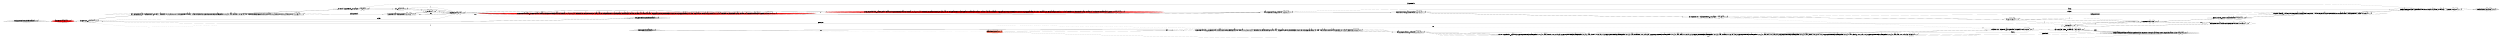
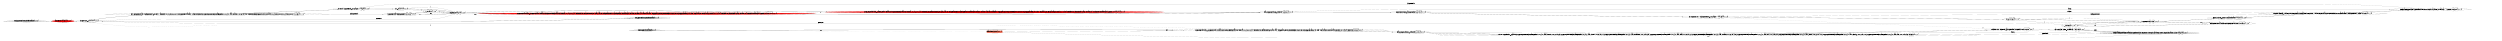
  digraph {
    rankdir=LR
    node [fillcolor=white shape=ellipse style=filled]
    edge [style=bold]
-   n1 [fillcolor=lightgray label="exec.shutdownNow()@@@24@@@['1', '1', '0']"]
    n2 [label="final GroupByQuery fullQuery = builder.build()@@@13@@@['1', '1', '0']"]
    n3 [label="TestHelper.assertExpectedObjects(bySegmentResults,theRunner.run(QueryPlus.wrap(fullQuery),new HashMap<>()),\"bySegment\")@@@23@@@['1', '1', '0']"]
    n4 [label="QueryToolChest toolChest = factory.getToolchest()@@@14@@@['1', '1', '0']"]
    n5 [label="QueryRunner theRunner = toolChest.postMergeQueryDecoration(new FinalizeResultsQueryRunner<>(toolChest.mergeResults(factory.mergeRunners(Executors.newCachedThreadPool(),singleSegmentRunners)),toolChest))@@@22@@@['1', '1', '0']"]
    n6 [label="List<QueryRunner<Row>> singleSegmentRunners = new ArrayList<>()@@@15@@@['1', '1', '0']"]
    n7 [label="Result<BySegmentResultValue> singleSegmentResult = new Result<>(DateTimes.of(\"2011-01-12T00:00:00.000Z\"),new BySegmentResultValueClass<>(Collections.singletonList(GroupByQueryRunnerTestHelper.createExpectedRow(\"2011-04-01\",\"alias\",\"mezzanine0\",\"rows\",6L,\"idx\",4420L)),QueryRunnerTestHelper.segmentId.toString(),Intervals.of(\"2011-04-02T00:00:00.000Z/2011-04-04T00:00:00.000Z\")))@@@5@@@['1', '1', '0']"]
    n8 [label="bySegmentResults.add(singleSegmentResult)@@@10@@@['1', '1', '0']"]
    n9 [label="List<Result> bySegmentResults = new ArrayList<>()@@@6@@@['1', '1', '0']"]
    n10 [label="i++@@@9@@@['1', '1', '0']"]
    n11 [label="int i = 0@@@7@@@['1', '1', '0']"]
    n12 [label="QueryRunner<Row> mergeRunner = factory.getToolchest().mergeResults(runner)@@@6@@@['0', '0', '1']"]
    n13 [label="Map<String,Object> context = new HashMap<>()@@@7@@@['0', '0', '1']"]
    n14 [fillcolor=lightgray label="TestHelper.assertExpectedObjects(Iterables.limit(expectedResults,limit),mergeRunner.run(QueryPlus.wrap(fullQuery),context),StringUtils.format(\"limit: %d\",limit))@@@8@@@['0', '0', '1']"]
    n15 [fillcolor=red label="GroupByQuery.Builder builder = GroupByQuery.builder().setDataSource(QueryRunnerTestHelper.dataSource).setInterval(\"2011-04-02/2011-04-04\").setDimensions(new ExtractionDimensionSpec(\"quality\",\"alias\",new LookupExtractionFn(new MapLookupExtractor(ImmutableMap.of(\"mezzanine\",\"mezzanine0\"),false),false,null,false,false))).setAggregatorSpecs(QueryRunnerTestHelper.rowsCount,new LongSumAggregatorFactory(\"idx\",\"index\")).setGranularity(new PeriodGranularity(new Period(\"P1M\"),null,null)).setDimFilter(new SelectorDimFilter(\"quality\",\"mezzanine\",null)).setContext(ImmutableMap.of(\"bySegment\",true))@@@11@@@['1', '0', '0']"]
    n16 [fillcolor=red label="GroupByQuery.Builder builder = makeQueryBuilder().setDataSource(QueryRunnerTestHelper.dataSource).setInterval(\"2011-04-02/2011-04-04\").setDimensions(new ExtractionDimensionSpec(\"quality\",\"alias\",new LookupExtractionFn(new MapLookupExtractor(ImmutableMap.of(\"mezzanine\",\"mezzanine0\"),false),false,null,false,false))).setAggregatorSpecs(QueryRunnerTestHelper.rowsCount,new LongSumAggregatorFactory(\"idx\",\"index\")).setGranularity(new PeriodGranularity(new Period(\"P1M\"),null,null)).setDimFilter(new SelectorDimFilter(\"quality\",\"mezzanine\",null)).overrideContext(ImmutableMap.of(\"bySegment\",true))@@@12@@@['0', '1', '0']"]
    n17 [label="i++@@@18@@@['1', '1', '0']"]
    n18 [label="i < segmentCount@@@17@@@['1', '1', '0']" shape=diamond]
    n19 [label="ExecutorService exec = Executors.newCachedThreadPool()@@@21@@@['1', '1', '0']"]
    n20 [label="singleSegmentRunners.add(toolChest.preMergeQueryDecoration(runner))@@@19@@@['1', '1', '0']"]
    n21 [fillcolor=tomato label="final int limit@@@2@@@['0', '0', '1']" shape=box]
    n22 [label="GroupByQuery.Builder builder = GroupByQuery.builder().setDataSource(QueryRunnerTestHelper.dataSource).setInterval(\"2011-04-02/2011-04-04\").setDimensions(new DefaultDimensionSpec(\"quality\",\"alias\")).setAggregatorSpecs(QueryRunnerTestHelper.rowsCount,new LongSumAggregatorFactory(\"idx\",\"index\")).setGranularity(new PeriodGranularity(new Period(\"P1M\"),null,null)).setLimit(limit)@@@3@@@['0', '0', '1']"]
    n23 [label="final GroupByQuery fullQuery = builder.build()@@@4@@@['0', '0', '1']"]
    n24 [fillcolor=lightgray label="testBySegmentResultsUnOptimizedDimextraction['0', '1', '0']" shape=diamond]
    n25 [fillcolor=red label="cannotVectorize()@@@3@@@['0', '1', '0']"]
    n26 [label="int segmentCount = 32@@@4@@@['1', '1', '0']"]
    n27 [fillcolor=lightgray label="testBySegmentResultsUnOptimizedDimextraction['1', '0', '0']" shape=diamond]
    n28 [label="i < segmentCount@@@8@@@['1', '1', '0']" shape=diamond]
    n29 [label="int i = 0@@@16@@@['1', '1', '0']"]
    n30 [label="List<Row> expectedResults = Arrays.asList(GroupByQueryRunnerTestHelper.createExpectedRow(\"2011-04-01\",\"alias\",\"automotive\",\"rows\",2L,\"idx\",269L),GroupByQueryRunnerTestHelper.createExpectedRow(\"2011-04-01\",\"alias\",\"business\",\"rows\",2L,\"idx\",217L),GroupByQueryRunnerTestHelper.createExpectedRow(\"2011-04-01\",\"alias\",\"entertainment\",\"rows\",2L,\"idx\",319L),GroupByQueryRunnerTestHelper.createExpectedRow(\"2011-04-01\",\"alias\",\"health\",\"rows\",2L,\"idx\",216L),GroupByQueryRunnerTestHelper.createExpectedRow(\"2011-04-01\",\"alias\",\"mezzanine\",\"rows\",6L,\"idx\",4420L),GroupByQueryRunnerTestHelper.createExpectedRow(\"2011-04-01\",\"alias\",\"news\",\"rows\",2L,\"idx\",221L),GroupByQueryRunnerTestHelper.createExpectedRow(\"2011-04-01\",\"alias\",\"premium\",\"rows\",6L,\"idx\",4416L),GroupByQueryRunnerTestHelper.createExpectedRow(\"2011-04-01\",\"alias\",\"technology\",\"rows\",2L,\"idx\",177L),GroupByQueryRunnerTestHelper.createExpectedRow(\"2011-04-01\",\"alias\",\"travel\",\"rows\",2L,\"idx\",243L))@@@5@@@['0', '0', '1']"]
    n31 [fillcolor=lightgray label="doTestMergeResultsWithValidLimit['0', '0', '1']" shape=diamond]
    n2 -> n3 [label=fullQuery style=solid]
    n2 -> n4
-   n3 -> n1
    n4 -> n5 [label=toolChest style=solid]
    n4 -> n6
    n5 -> n3
    n6 -> n5 [label=singleSegmentRunners style=solid]
    n6 -> n12 [label=0 style=dashed]
    n6 -> n29
    n7 -> n8 [label=singleSegmentResult style=solid]
    n7 -> n9
    n8 -> n10
    n9 -> n3 [label=bySegmentResults style=solid]
    n9 -> n11
    n10 -> n28 [label=i style=solid]
    n10 -> n28
    n11 -> n10 [label=i style=solid]
    n11 -> n28 [label=i style=solid]
    n11 -> n28
    n12 -> n13
    n13 -> n14 [label=context style=solid]
    n13 -> n14
    n15 -> n2
    n15 -> n16 [label=0 style=dashed]
    n16 -> n2
    n17 -> n18
    n17 -> n18 [label=i style=solid]
-   n21 -> n17 [label=true style=dotted]
+   n18 -> n17 [label=true style=dotted]
    n18 -> n19
    n18 -> n20 [label=true style=dotted]
    n18 -> n20
    n19 -> n5
    n20 -> n17
    n21 -> n14 [label=limit style=solid]
    n21 -> n22 [label=limit style=solid]
    n22 -> n23
    n23 -> n14 [label=fullQuery style=solid]
    n23 -> n30
    n24 -> n25
    n25 -> n26
    n26 -> n7
    n26 -> n18 [label=segmentCount style=solid]
    n26 -> n22 [label=0 style=dashed]
-   n26 -> n28 [label=toolChest style=solid]
+   n26 -> n28 [label=segmentCount style=solid]
    n27 -> n26
    n28 -> n8 [label=true style=dotted]
    n28 -> n8
    n28 -> n15
    n28 -> n16
    n28 -> n27 [label=true style=dotted]
    n29 -> n17 [label=i style=solid]
    n29 -> n18 [label=i style=solid]
    n29 -> n18
    n30 -> n12
    n30 -> n14 [label=expectedResults style=solid]
    n31 -> n21 [label=true style=dotted]
    n31 -> n22
  }
